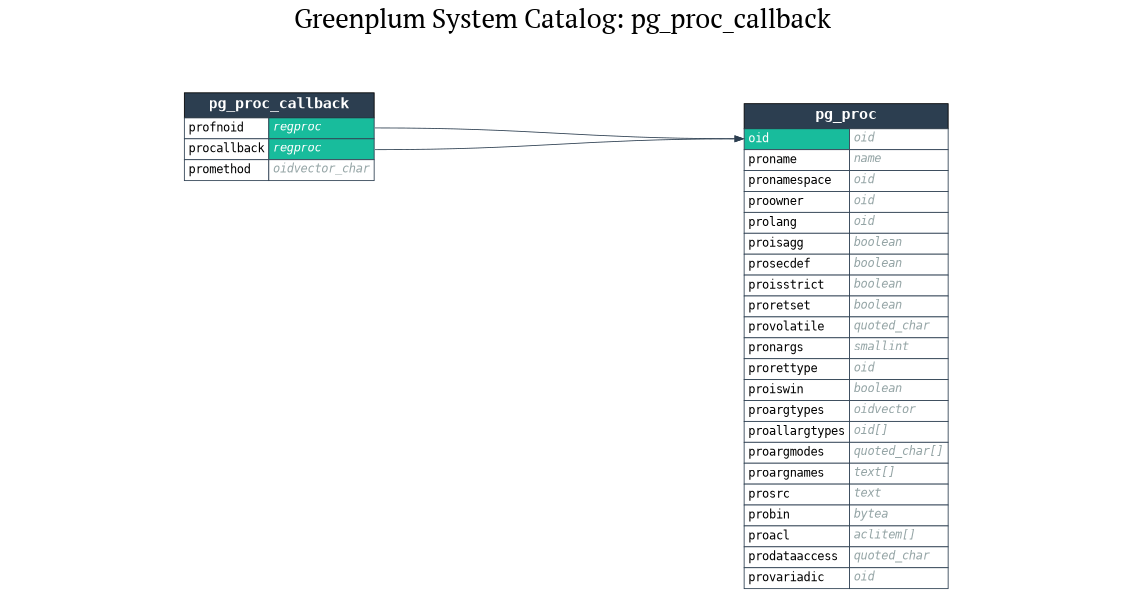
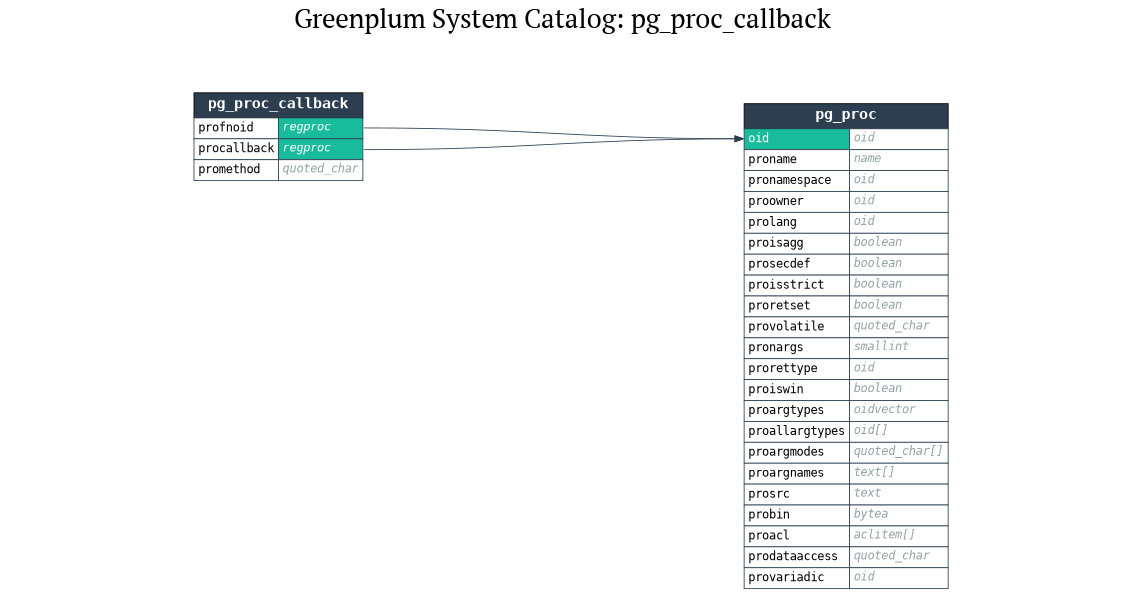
  digraph {
    fontname="PT Serif"
    fontsize=32
    label="Greenplum System Catalog: pg_proc_callback"
    labelloc=t
    nodesep=0.5
    rankdir=LR
    ranksep=0.5
    node [shape=plaintext fontname="PT Serif"]
    edge [color="#2c3e50" headport=oid_in penwidth=1 fontname="PT Serif"]
-   n1 [label=<<FONT FACE="monospace"><TABLE BORDER="0" CELLBORDER="1" CELLSPACING="0" CELLPADDING="4"> <TR><TD BGCOLOR="#2c3e50" ALIGN="CENTER" COLSPAN="2"><FONT COLOR="#FFFFFF" POINT-SIZE="18"><B>pg_proc_callback</B></FONT></TD></TR>  <TR> <TD COLOR="#2c3e50" BGCOLOR="#FFFFFF" ALIGN="LEFT" PORT="profnoid_in"><FONT COLOR="#000000">profnoid</FONT></TD> <TD COLOR="#2c3e50" BGCOLOR="#18bc9c" ALIGN="LEFT" PORT="profnoid_out"><FONT COLOR="#FFFFFF"><I>regproc</I></FONT></TD> </TR>  <TR> <TD COLOR="#2c3e50" BGCOLOR="#FFFFFF" ALIGN="LEFT" PORT="procallback_in"><FONT COLOR="#000000">procallback</FONT></TD> <TD COLOR="#2c3e50" BGCOLOR="#18bc9c" ALIGN="LEFT" PORT="procallback_out"><FONT COLOR="#FFFFFF"><I>regproc</I></FONT></TD> </TR>  <TR> <TD COLOR="#2c3e50" BGCOLOR="#FFFFFF" ALIGN="LEFT" PORT="promethod_in"><FONT COLOR="#000000">promethod</FONT></TD> <TD COLOR="#2c3e50" BGCOLOR="#FFFFFF" ALIGN="LEFT" PORT="promethod_out"><FONT COLOR="#95a5a6"><I>oidvector_char</I></FONT></TD> </TR>  </TABLE></FONT>>]
+   n1 [label=<<FONT FACE="monospace"><TABLE BORDER="0" CELLBORDER="1" CELLSPACING="0" CELLPADDING="4"> <TR><TD BGCOLOR="#2c3e50" ALIGN="CENTER" COLSPAN="2"><FONT COLOR="#FFFFFF" POINT-SIZE="18"><B>pg_proc_callback</B></FONT></TD></TR>  <TR> <TD COLOR="#2c3e50" BGCOLOR="#FFFFFF" ALIGN="LEFT" PORT="profnoid_in"><FONT COLOR="#000000">profnoid</FONT></TD> <TD COLOR="#2c3e50" BGCOLOR="#18bc9c" ALIGN="LEFT" PORT="profnoid_out"><FONT COLOR="#FFFFFF"><I>regproc</I></FONT></TD> </TR>  <TR> <TD COLOR="#2c3e50" BGCOLOR="#FFFFFF" ALIGN="LEFT" PORT="procallback_in"><FONT COLOR="#000000">procallback</FONT></TD> <TD COLOR="#2c3e50" BGCOLOR="#18bc9c" ALIGN="LEFT" PORT="procallback_out"><FONT COLOR="#FFFFFF"><I>regproc</I></FONT></TD> </TR>  <TR> <TD COLOR="#2c3e50" BGCOLOR="#FFFFFF" ALIGN="LEFT" PORT="promethod_in"><FONT COLOR="#000000">promethod</FONT></TD> <TD COLOR="#2c3e50" BGCOLOR="#FFFFFF" ALIGN="LEFT" PORT="promethod_out"><FONT COLOR="#95a5a6"><I>quoted_char</I></FONT></TD> </TR>  </TABLE></FONT>>]
    n2 [label=<<FONT FACE="monospace"><TABLE BORDER="0" CELLBORDER="1" CELLSPACING="0" CELLPADDING="4"> <TR><TD BGCOLOR="#2c3e50" ALIGN="CENTER" COLSPAN="2"><FONT COLOR="#FFFFFF" POINT-SIZE="18"><B>pg_proc</B></FONT></TD></TR>  <TR> <TD COLOR="#2c3e50" BGCOLOR="#18bc9c" ALIGN="LEFT" PORT="oid_in"><FONT COLOR="#FFFFFF">oid</FONT></TD> <TD COLOR="#2c3e50" BGCOLOR="#FFFFFF" ALIGN="LEFT" PORT="oid_out"><FONT COLOR="#95a5a6"><I>oid</I></FONT></TD> </TR>  <TR> <TD COLOR="#2c3e50" BGCOLOR="#FFFFFF" ALIGN="LEFT" PORT="proname_in"><FONT COLOR="#000000">proname</FONT></TD> <TD COLOR="#2c3e50" BGCOLOR="#FFFFFF" ALIGN="LEFT" PORT="proname_out"><FONT COLOR="#95a5a6"><I>name</I></FONT></TD> </TR>  <TR> <TD COLOR="#2c3e50" BGCOLOR="#FFFFFF" ALIGN="LEFT" PORT="pronamespace_in"><FONT COLOR="#000000">pronamespace</FONT></TD> <TD COLOR="#2c3e50" BGCOLOR="#FFFFFF" ALIGN="LEFT" PORT="pronamespace_out"><FONT COLOR="#95a5a6"><I>oid</I></FONT></TD> </TR>  <TR> <TD COLOR="#2c3e50" BGCOLOR="#FFFFFF" ALIGN="LEFT" PORT="proowner_in"><FONT COLOR="#000000">proowner</FONT></TD> <TD COLOR="#2c3e50" BGCOLOR="#FFFFFF" ALIGN="LEFT" PORT="proowner_out"><FONT COLOR="#95a5a6"><I>oid</I></FONT></TD> </TR>  <TR> <TD COLOR="#2c3e50" BGCOLOR="#FFFFFF" ALIGN="LEFT" PORT="prolang_in"><FONT COLOR="#000000">prolang</FONT></TD> <TD COLOR="#2c3e50" BGCOLOR="#FFFFFF" ALIGN="LEFT" PORT="prolang_out"><FONT COLOR="#95a5a6"><I>oid</I></FONT></TD> </TR>  <TR> <TD COLOR="#2c3e50" BGCOLOR="#FFFFFF" ALIGN="LEFT" PORT="proisagg_in"><FONT COLOR="#000000">proisagg</FONT></TD> <TD COLOR="#2c3e50" BGCOLOR="#FFFFFF" ALIGN="LEFT" PORT="proisagg_out"><FONT COLOR="#95a5a6"><I>boolean</I></FONT></TD> </TR>  <TR> <TD COLOR="#2c3e50" BGCOLOR="#FFFFFF" ALIGN="LEFT" PORT="prosecdef_in"><FONT COLOR="#000000">prosecdef</FONT></TD> <TD COLOR="#2c3e50" BGCOLOR="#FFFFFF" ALIGN="LEFT" PORT="prosecdef_out"><FONT COLOR="#95a5a6"><I>boolean</I></FONT></TD> </TR>  <TR> <TD COLOR="#2c3e50" BGCOLOR="#FFFFFF" ALIGN="LEFT" PORT="proisstrict_in"><FONT COLOR="#000000">proisstrict</FONT></TD> <TD COLOR="#2c3e50" BGCOLOR="#FFFFFF" ALIGN="LEFT" PORT="proisstrict_out"><FONT COLOR="#95a5a6"><I>boolean</I></FONT></TD> </TR>  <TR> <TD COLOR="#2c3e50" BGCOLOR="#FFFFFF" ALIGN="LEFT" PORT="proretset_in"><FONT COLOR="#000000">proretset</FONT></TD> <TD COLOR="#2c3e50" BGCOLOR="#FFFFFF" ALIGN="LEFT" PORT="proretset_out"><FONT COLOR="#95a5a6"><I>boolean</I></FONT></TD> </TR>  <TR> <TD COLOR="#2c3e50" BGCOLOR="#FFFFFF" ALIGN="LEFT" PORT="provolatile_in"><FONT COLOR="#000000">provolatile</FONT></TD> <TD COLOR="#2c3e50" BGCOLOR="#FFFFFF" ALIGN="LEFT" PORT="provolatile_out"><FONT COLOR="#95a5a6"><I>quoted_char</I></FONT></TD> </TR>  <TR> <TD COLOR="#2c3e50" BGCOLOR="#FFFFFF" ALIGN="LEFT" PORT="pronargs_in"><FONT COLOR="#000000">pronargs</FONT></TD> <TD COLOR="#2c3e50" BGCOLOR="#FFFFFF" ALIGN="LEFT" PORT="pronargs_out"><FONT COLOR="#95a5a6"><I>smallint</I></FONT></TD> </TR>  <TR> <TD COLOR="#2c3e50" BGCOLOR="#FFFFFF" ALIGN="LEFT" PORT="prorettype_in"><FONT COLOR="#000000">prorettype</FONT></TD> <TD COLOR="#2c3e50" BGCOLOR="#FFFFFF" ALIGN="LEFT" PORT="prorettype_out"><FONT COLOR="#95a5a6"><I>oid</I></FONT></TD> </TR>  <TR> <TD COLOR="#2c3e50" BGCOLOR="#FFFFFF" ALIGN="LEFT" PORT="proiswin_in"><FONT COLOR="#000000">proiswin</FONT></TD> <TD COLOR="#2c3e50" BGCOLOR="#FFFFFF" ALIGN="LEFT" PORT="proiswin_out"><FONT COLOR="#95a5a6"><I>boolean</I></FONT></TD> </TR>  <TR> <TD COLOR="#2c3e50" BGCOLOR="#FFFFFF" ALIGN="LEFT" PORT="proargtypes_in"><FONT COLOR="#000000">proargtypes</FONT></TD> <TD COLOR="#2c3e50" BGCOLOR="#FFFFFF" ALIGN="LEFT" PORT="proargtypes_out"><FONT COLOR="#95a5a6"><I>oidvector</I></FONT></TD> </TR>  <TR> <TD COLOR="#2c3e50" BGCOLOR="#FFFFFF" ALIGN="LEFT" PORT="proallargtypes_in"><FONT COLOR="#000000">proallargtypes</FONT></TD> <TD COLOR="#2c3e50" BGCOLOR="#FFFFFF" ALIGN="LEFT" PORT="proallargtypes_out"><FONT COLOR="#95a5a6"><I>oid[]</I></FONT></TD> </TR>  <TR> <TD COLOR="#2c3e50" BGCOLOR="#FFFFFF" ALIGN="LEFT" PORT="proargmodes_in"><FONT COLOR="#000000">proargmodes</FONT></TD> <TD COLOR="#2c3e50" BGCOLOR="#FFFFFF" ALIGN="LEFT" PORT="proargmodes_out"><FONT COLOR="#95a5a6"><I>quoted_char[]</I></FONT></TD> </TR>  <TR> <TD COLOR="#2c3e50" BGCOLOR="#FFFFFF" ALIGN="LEFT" PORT="proargnames_in"><FONT COLOR="#000000">proargnames</FONT></TD> <TD COLOR="#2c3e50" BGCOLOR="#FFFFFF" ALIGN="LEFT" PORT="proargnames_out"><FONT COLOR="#95a5a6"><I>text[]</I></FONT></TD> </TR>  <TR> <TD COLOR="#2c3e50" BGCOLOR="#FFFFFF" ALIGN="LEFT" PORT="prosrc_in"><FONT COLOR="#000000">prosrc</FONT></TD> <TD COLOR="#2c3e50" BGCOLOR="#FFFFFF" ALIGN="LEFT" PORT="prosrc_out"><FONT COLOR="#95a5a6"><I>text</I></FONT></TD> </TR>  <TR> <TD COLOR="#2c3e50" BGCOLOR="#FFFFFF" ALIGN="LEFT" PORT="probin_in"><FONT COLOR="#000000">probin</FONT></TD> <TD COLOR="#2c3e50" BGCOLOR="#FFFFFF" ALIGN="LEFT" PORT="probin_out"><FONT COLOR="#95a5a6"><I>bytea</I></FONT></TD> </TR>  <TR> <TD COLOR="#2c3e50" BGCOLOR="#FFFFFF" ALIGN="LEFT" PORT="proacl_in"><FONT COLOR="#000000">proacl</FONT></TD> <TD COLOR="#2c3e50" BGCOLOR="#FFFFFF" ALIGN="LEFT" PORT="proacl_out"><FONT COLOR="#95a5a6"><I>aclitem[]</I></FONT></TD> </TR>  <TR> <TD COLOR="#2c3e50" BGCOLOR="#FFFFFF" ALIGN="LEFT" PORT="prodataaccess_in"><FONT COLOR="#000000">prodataaccess</FONT></TD> <TD COLOR="#2c3e50" BGCOLOR="#FFFFFF" ALIGN="LEFT" PORT="prodataaccess_out"><FONT COLOR="#95a5a6"><I>quoted_char</I></FONT></TD> </TR>  <TR> <TD COLOR="#2c3e50" BGCOLOR="#FFFFFF" ALIGN="LEFT" PORT="provariadic_in"><FONT COLOR="#000000">provariadic</FONT></TD> <TD COLOR="#2c3e50" BGCOLOR="#FFFFFF" ALIGN="LEFT" PORT="provariadic_out"><FONT COLOR="#95a5a6"><I>oid</I></FONT></TD> </TR>  </TABLE></FONT>>]
    subgraph cluster_1 {
      rankdir=TB
      style=invis
    }
    subgraph cluster_2 {
      rankdir=TB
      style=invis
      n1
    }
    subgraph cluster_3 {
      rankdir=TB
      style=invis
      n2
    }
    n1 -> n2 [tailport=profnoid_out]
    n1 -> n2 [tailport=procallback_out]
  }
